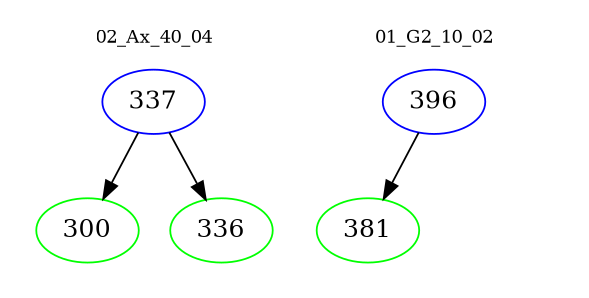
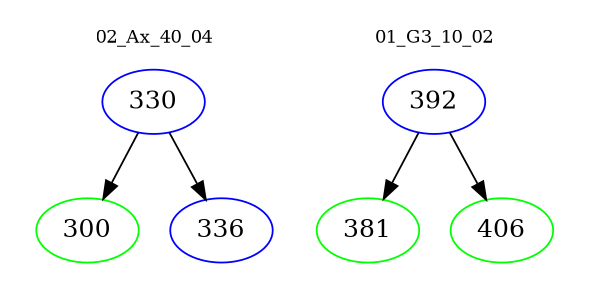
  digraph {
    node [color=green]
    edge [color=black]
-   n1 [color=blue label=337]
+   n1 [color=blue label=330]
    n2 [label=300]
-   n3 [label=336]
-   n4 [color=blue label=396]
+   n3 [color=blue label=336]
+   n4 [color=blue label=392]
    n5 [label=381]
+   n6 [label=406]
    subgraph cluster_1 {
      color=white
      fontsize=10
      label="02_Ax_40_04"
      n1
      n2
      n3
    }
    subgraph cluster_2 {
      color=white
      fontsize=10
-     label="01_G2_10_02"
+     label="01_G3_10_02"
      n4
      n5
+     n6
    }
    n1 -> n2
    n1 -> n3
    n4 -> n5
+   n4 -> n6
  }
